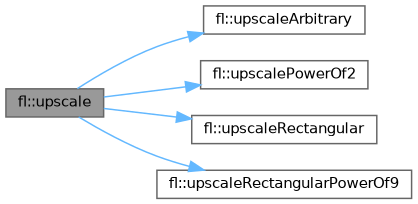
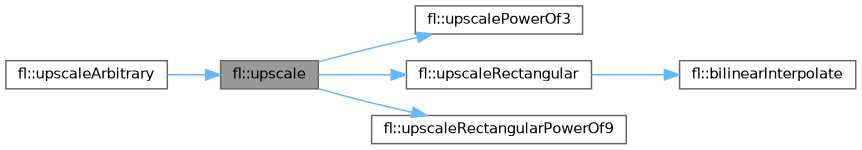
  digraph {
    rankdir=LR
    node [color=grey40 fillcolor=white fontname=Helvetica fontsize=10 shape=box style=filled]
    edge [color=steelblue1 fontname=Helvetica fontsize=10 labelfontname=Helvetica labelfontsize=10 style=solid]
    n1 [color=gray40 fillcolor=grey60 fontcolor=black height=0.2 label="fl::upscale" width=0.4]
    n2 [height=0.2 label="fl::upscaleArbitrary" width=0.4]
-   n3 [height=0.2 label="fl::upscalePowerOf2" width=0.4]
+   n3 [height=0.2 label="fl::upscalePowerOf3" width=0.4]
    n4 [height=0.2 label="fl::upscaleRectangular" width=0.4]
    n5 [height=0.2 label="fl::upscaleRectangularPowerOf9" width=0.4]
-   n1 -> n2
+   n6 [height=0.2 label="fl::bilinearInterpolate" width=0.4]
+   n2 -> n1
    n1 -> n3
    n1 -> n4
    n1 -> n5
+   n4 -> n6
  }
